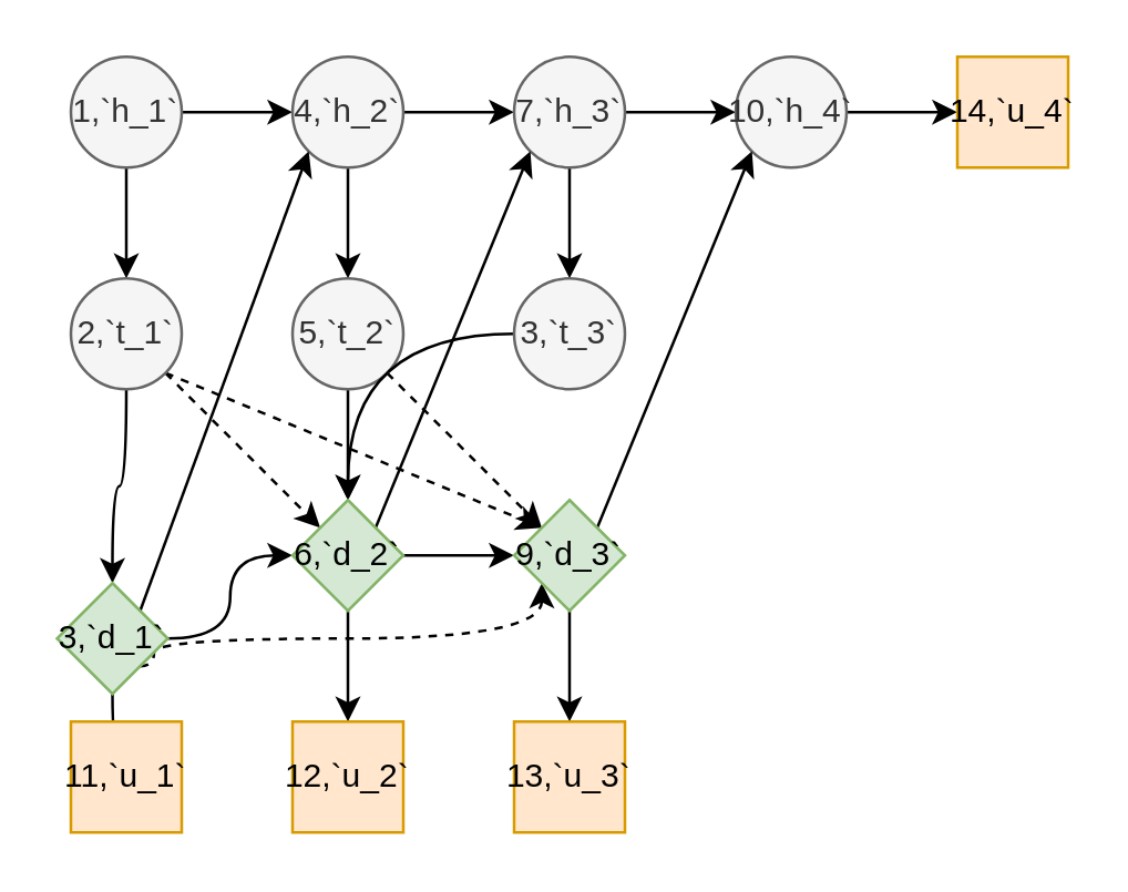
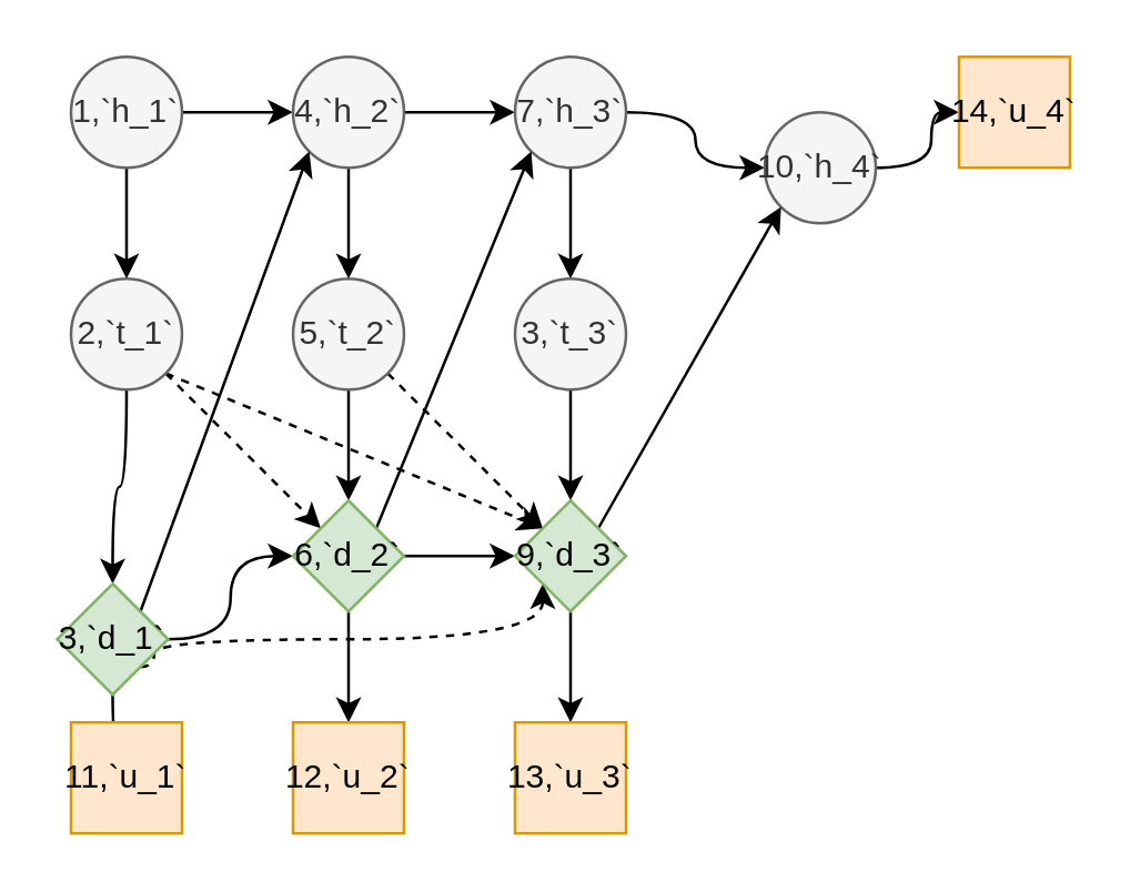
  <mxCell id="0" />
  <mxCell id="1" parent="0" />
  <mxCell id="2" style="edgeStyle=orthogonalEdgeStyle;rounded=0;orthogonalLoop=1;jettySize=auto;html=1;curved=1;" edge="1" parent="1" source="4" target="7"><mxGeometry relative="1" as="geometry" /></mxCell>
  <mxCell id="3" style="edgeStyle=orthogonalEdgeStyle;rounded=0;orthogonalLoop=1;jettySize=auto;html=1;curved=1;" edge="1" parent="1" source="4" target="17"><mxGeometry relative="1" as="geometry" /></mxCell>
  <mxCell id="4" value="1,`h_1`" style="ellipse;whiteSpace=wrap;html=1;aspect=fixed;fillColor=#f5f5f5;strokeColor=#666666;fontColor=#333333;" vertex="1" parent="1"><mxGeometry x="25" y="20" width="40" height="40" as="geometry" /></mxCell>
  <mxCell id="5" style="edgeStyle=orthogonalEdgeStyle;rounded=0;orthogonalLoop=1;jettySize=auto;html=1;curved=1;" edge="1" parent="1" source="7" target="10"><mxGeometry relative="1" as="geometry" /></mxCell>
  <mxCell id="6" style="edgeStyle=orthogonalEdgeStyle;rounded=0;orthogonalLoop=1;jettySize=auto;html=1;curved=1;" edge="1" parent="1" source="7" target="20"><mxGeometry relative="1" as="geometry" /></mxCell>
  <mxCell id="7" value="&lt;div&gt;4,`h_2`&lt;br&gt;&lt;/div&gt;" style="ellipse;whiteSpace=wrap;html=1;aspect=fixed;fillColor=#f5f5f5;strokeColor=#666666;fontColor=#333333;" vertex="1" parent="1"><mxGeometry x="105" y="20" width="40" height="40" as="geometry" /></mxCell>
  <mxCell id="8" style="edgeStyle=orthogonalEdgeStyle;rounded=0;orthogonalLoop=1;jettySize=auto;html=1;curved=1;" edge="1" parent="1" source="10" target="12"><mxGeometry relative="1" as="geometry" /></mxCell>
  <mxCell id="9" style="edgeStyle=orthogonalEdgeStyle;rounded=0;orthogonalLoop=1;jettySize=auto;html=1;curved=1;" edge="1" parent="1" source="10" target="22"><mxGeometry relative="1" as="geometry" /></mxCell>
  <mxCell id="10" value="7,`h_3`" style="ellipse;whiteSpace=wrap;html=1;aspect=fixed;fillColor=#f5f5f5;strokeColor=#666666;fontColor=#333333;" vertex="1" parent="1"><mxGeometry x="185" y="20" width="40" height="40" as="geometry" /></mxCell>
  <mxCell id="11" style="edgeStyle=orthogonalEdgeStyle;rounded=0;orthogonalLoop=1;jettySize=auto;html=1;curved=1;" edge="1" parent="1" source="12" target="13"><mxGeometry relative="1" as="geometry" /></mxCell>
- <mxCell id="12" value="10,`h_4`" style="ellipse;whiteSpace=wrap;html=1;aspect=fixed;fillColor=#f5f5f5;strokeColor=#666666;fontColor=#333333;" vertex="1" parent="1"><mxGeometry x="265" y="20" width="40" height="40" as="geometry" /></mxCell>
+ <mxCell id="12" value="10,`h_4`" style="ellipse;whiteSpace=wrap;html=1;aspect=fixed;fillColor=#f5f5f5;strokeColor=#666666;fontColor=#333333;" vertex="1" parent="1"><mxGeometry x="275" y="40" width="40" height="40" as="geometry" /></mxCell>
  <mxCell id="13" value="14,`u_4`" style="whiteSpace=wrap;html=1;aspect=fixed;fontFamily=Helvetica;fontSize=12;fontColor=#000000;align=center;strokeColor=#d79b00;fillColor=#ffe6cc;" vertex="1" parent="1"><mxGeometry x="345" y="20" width="40" height="40" as="geometry" /></mxCell>
  <mxCell id="14" style="edgeStyle=orthogonalEdgeStyle;rounded=0;orthogonalLoop=1;jettySize=auto;html=1;curved=1;" edge="1" parent="1" source="17" target="27"><mxGeometry relative="1" as="geometry" /></mxCell>
  <mxCell id="15" style="edgeStyle=none;rounded=0;orthogonalLoop=1;jettySize=auto;html=1;exitX=1;exitY=1;exitDx=0;exitDy=0;entryX=0;entryY=0;entryDx=0;entryDy=0;fillColor=#f5f5f5;dashed=1;" edge="1" parent="1" source="17" target="31"><mxGeometry relative="1" as="geometry" /></mxCell>
  <mxCell id="16" style="edgeStyle=none;rounded=0;orthogonalLoop=1;jettySize=auto;html=1;exitX=1;exitY=1;exitDx=0;exitDy=0;entryX=0;entryY=0;entryDx=0;entryDy=0;fillColor=#f5f5f5;dashed=1;" edge="1" parent="1" source="17" target="34"><mxGeometry relative="1" as="geometry" /></mxCell>
  <mxCell id="17" value="&lt;div&gt;2,`t_1`&lt;br&gt;&lt;/div&gt;" style="ellipse;whiteSpace=wrap;html=1;aspect=fixed;fillColor=#f5f5f5;strokeColor=#666666;fontColor=#333333;" vertex="1" parent="1"><mxGeometry x="25" y="100" width="40" height="40" as="geometry" /></mxCell>
  <mxCell id="18" style="edgeStyle=orthogonalEdgeStyle;rounded=0;orthogonalLoop=1;jettySize=auto;html=1;curved=1;" edge="1" parent="1" source="20" target="31"><mxGeometry relative="1" as="geometry" /></mxCell>
  <mxCell id="19" style="edgeStyle=none;rounded=0;orthogonalLoop=1;jettySize=auto;html=1;exitX=1;exitY=1;exitDx=0;exitDy=0;entryX=0;entryY=0;entryDx=0;entryDy=0;fillColor=#f5f5f5;dashed=1;" edge="1" parent="1" source="20" target="34"><mxGeometry relative="1" as="geometry" /></mxCell>
  <mxCell id="20" value="&lt;div&gt;5,`t_2`&lt;br&gt;&lt;/div&gt;" style="ellipse;whiteSpace=wrap;html=1;aspect=fixed;fillColor=#f5f5f5;strokeColor=#666666;fontColor=#333333;" vertex="1" parent="1"><mxGeometry x="105" y="100" width="40" height="40" as="geometry" /></mxCell>
- <mxCell id="21" style="edgeStyle=orthogonalEdgeStyle;rounded=0;orthogonalLoop=1;jettySize=auto;html=1;curved=1;" edge="1" parent="1" source="22" target="31"><mxGeometry relative="1" as="geometry" /></mxCell>
+ <mxCell id="21" style="edgeStyle=orthogonalEdgeStyle;rounded=0;orthogonalLoop=1;jettySize=auto;html=1;curved=1;" edge="1" parent="1" source="22" target="34"><mxGeometry relative="1" as="geometry" /></mxCell>
  <mxCell id="22" value="3,`t_3`" style="ellipse;whiteSpace=wrap;html=1;aspect=fixed;fillColor=#f5f5f5;strokeColor=#666666;fontColor=#333333;" vertex="1" parent="1"><mxGeometry x="185" y="100" width="40" height="40" as="geometry" /></mxCell>
  <mxCell id="23" style="edgeStyle=orthogonalEdgeStyle;rounded=0;orthogonalLoop=1;jettySize=auto;html=1;curved=1;" edge="1" parent="1" source="27" target="35"><mxGeometry relative="1" as="geometry" /></mxCell>
  <mxCell id="24" style="edgeStyle=orthogonalEdgeStyle;curved=1;rounded=0;orthogonalLoop=1;jettySize=auto;html=1;" edge="1" parent="1" source="27" target="31"><mxGeometry relative="1" as="geometry" /></mxCell>
  <mxCell id="25" style="rounded=0;orthogonalLoop=1;jettySize=auto;html=1;exitX=1;exitY=0;exitDx=0;exitDy=0;entryX=0;entryY=1;entryDx=0;entryDy=0;" edge="1" parent="1" source="27" target="7"><mxGeometry relative="1" as="geometry" /></mxCell>
  <mxCell id="26" style="edgeStyle=orthogonalEdgeStyle;rounded=0;orthogonalLoop=1;jettySize=auto;html=1;exitX=1;exitY=1;exitDx=0;exitDy=0;entryX=0;entryY=1;entryDx=0;entryDy=0;fillColor=#f5f5f5;curved=1;dashed=1;" edge="1" parent="1" source="27" target="34"><mxGeometry relative="1" as="geometry"><Array as="points"><mxPoint x="55" y="230" /><mxPoint x="195" y="230" /></Array></mxGeometry></mxCell>
  <mxCell id="27" value="3,`d_1`" style="rhombus;whiteSpace=wrap;html=1;fontFamily=Helvetica;fontSize=12;fontColor=#000000;align=center;strokeColor=#82b366;fillColor=#d5e8d4;" vertex="1" parent="1"><mxGeometry x="20" y="210" width="40" height="40" as="geometry" /></mxCell>
  <mxCell id="28" style="edgeStyle=orthogonalEdgeStyle;rounded=0;orthogonalLoop=1;jettySize=auto;html=1;curved=1;" edge="1" parent="1" source="31" target="36"><mxGeometry relative="1" as="geometry" /></mxCell>
  <mxCell id="29" style="edgeStyle=orthogonalEdgeStyle;curved=1;rounded=0;orthogonalLoop=1;jettySize=auto;html=1;" edge="1" parent="1" source="31" target="34"><mxGeometry relative="1" as="geometry" /></mxCell>
  <mxCell id="30" style="edgeStyle=none;rounded=0;orthogonalLoop=1;jettySize=auto;html=1;exitX=1;exitY=0;exitDx=0;exitDy=0;entryX=0;entryY=1;entryDx=0;entryDy=0;" edge="1" parent="1" source="31" target="10"><mxGeometry relative="1" as="geometry" /></mxCell>
  <mxCell id="31" value="&lt;div&gt;6,`d_2`&lt;br&gt;&lt;/div&gt;" style="rhombus;whiteSpace=wrap;html=1;fontFamily=Helvetica;fontSize=12;fontColor=#000000;align=center;strokeColor=#82b366;fillColor=#d5e8d4;" vertex="1" parent="1"><mxGeometry x="105" y="180" width="40" height="40" as="geometry" /></mxCell>
  <mxCell id="32" style="edgeStyle=orthogonalEdgeStyle;rounded=0;orthogonalLoop=1;jettySize=auto;html=1;curved=1;" edge="1" parent="1" source="34" target="37"><mxGeometry relative="1" as="geometry" /></mxCell>
  <mxCell id="33" style="edgeStyle=none;rounded=0;orthogonalLoop=1;jettySize=auto;html=1;exitX=1;exitY=0;exitDx=0;exitDy=0;entryX=0;entryY=1;entryDx=0;entryDy=0;" edge="1" parent="1" source="34" target="12"><mxGeometry relative="1" as="geometry" /></mxCell>
  <mxCell id="34" value="9,`d_3`" style="rhombus;whiteSpace=wrap;html=1;fontFamily=Helvetica;fontSize=12;fontColor=#000000;align=center;strokeColor=#82b366;fillColor=#d5e8d4;" vertex="1" parent="1"><mxGeometry x="185" y="180" width="40" height="40" as="geometry" /></mxCell>
  <mxCell id="35" value="11,`u_1`" style="whiteSpace=wrap;html=1;aspect=fixed;fontFamily=Helvetica;fontSize=12;fontColor=#000000;align=center;strokeColor=#d79b00;fillColor=#ffe6cc;" vertex="1" parent="1"><mxGeometry x="25" y="260" width="40" height="40" as="geometry" /></mxCell>
  <mxCell id="36" value="&lt;div&gt;12,`u_2`&lt;br&gt;&lt;/div&gt;" style="whiteSpace=wrap;html=1;aspect=fixed;fontFamily=Helvetica;fontSize=12;fontColor=#000000;align=center;strokeColor=#d79b00;fillColor=#ffe6cc;" vertex="1" parent="1"><mxGeometry x="105" y="260" width="40" height="40" as="geometry" /></mxCell>
  <mxCell id="37" value="13,`u_3`" style="whiteSpace=wrap;html=1;aspect=fixed;fontFamily=Helvetica;fontSize=12;fontColor=#000000;align=center;strokeColor=#d79b00;fillColor=#ffe6cc;" vertex="1" parent="1"><mxGeometry x="185" y="260" width="40" height="40" as="geometry" /></mxCell>
